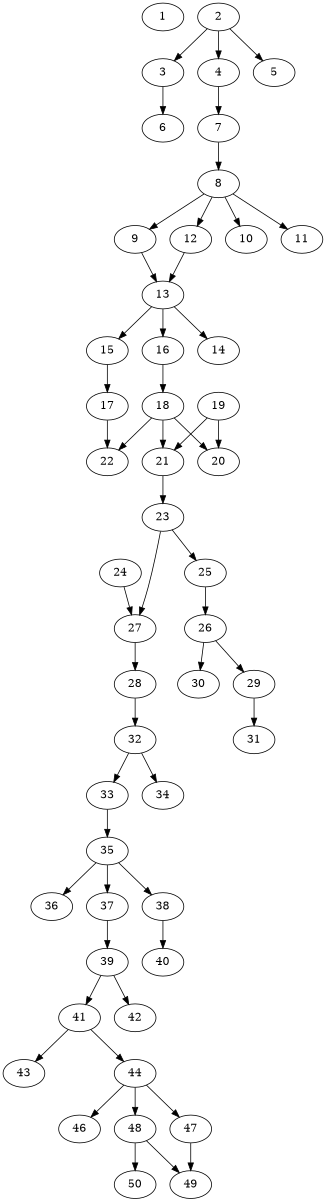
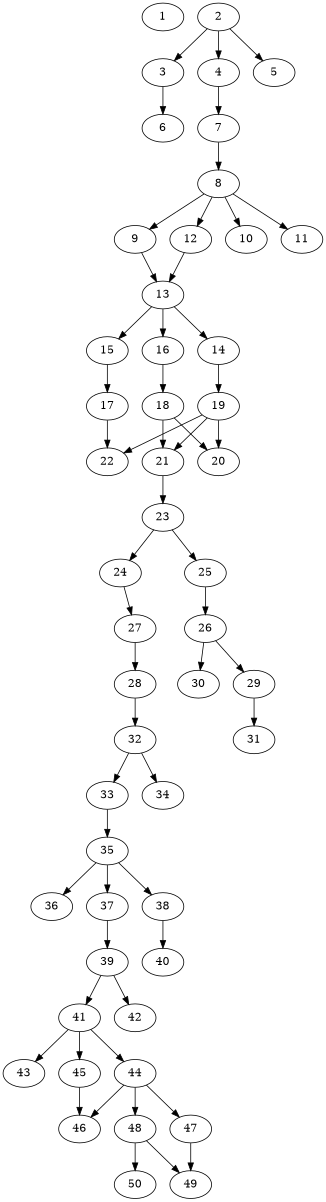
  digraph {
    node [alpha=0.01]
    1 [alpha=0.08 expect_size=31883264]
    2 [alpha=0.17 expect_size=13551616]
    3 [alpha=0.07 expect_size=24645632]
    4 [alpha=0.14 expect_size=47638528]
    5 [alpha=0.15 expect_size=7977984]
    6 [alpha=0.07 expect_size=36469760]
    7 [alpha=0.12 expect_size=39661568]
    8 [expect_size=13621248]
    9 [alpha=0.08 expect_size=20592640]
    10 [alpha=0.02 expect_size=42335232]
    11 [alpha=0.11 expect_size=23343104]
    12 [alpha=0.18 expect_size=42537984]
    13 [alpha=0.13 expect_size=34717696]
    14 [alpha=0.19 expect_size=50539520]
    15 [alpha=0.04 expect_size=36953088]
    16 [alpha=0.05 expect_size=25915392]
    19 [alpha=0.20 expect_size=24391680]
    17 [alpha=0.09 expect_size=41353216]
    18 [alpha=0.09 expect_size=21959680]
    22 [alpha=0.15 expect_size=26554368]
    20 [alpha=0.03 expect_size=43678720]
    21 [alpha=0.17 expect_size=47894528]
    23 [expect_size=21138432]
    24 [alpha=0.05 expect_size=50722816]
    25 [alpha=0.10 expect_size=49476608]
    27 [expect_size=22758400]
    26 [alpha=0.08 expect_size=11590656]
    28 [alpha=0.18 expect_size=43842560]
    29 [expect_size=18378752]
    30 [alpha=0.19 expect_size=17468416]
    32 [alpha=0.08 expect_size=16205824]
    31 [alpha=0.06 expect_size=23591936]
    33 [alpha=0.03 expect_size=50805760]
    34 [alpha=0.17 expect_size=52421632]
    35 [alpha=0.04 expect_size=16264192]
    36 [alpha=0.00 expect_size=39441408]
    37 [alpha=0.12 expect_size=11622400]
    38 [alpha=0.10 expect_size=14411776]
    39 [alpha=0.17 expect_size=9004032]
    40 [alpha=0.20 expect_size=10748928]
    41 [expect_size=9552896]
    42 [alpha=0.11 expect_size=23516160]
    43 [alpha=0.08 expect_size=42748928]
    44 [alpha=0.04 expect_size=49540096]
+   45 [alpha=0.19 expect_size=42003456]
    46 [alpha=0.16 expect_size=51847168]
    47 [expect_size=5374976]
    48 [alpha=0.02 expect_size=33065984]
    49 [alpha=0.09 expect_size=10082304]
    50 [expect_size=49942528]
    2 -> 3
    2 -> 4
    2 -> 5
    3 -> 6
    4 -> 7
    7 -> 8
    8 -> 9
    8 -> 10
    8 -> 11
    8 -> 12
    9 -> 13
    12 -> 13
    13 -> 14
    13 -> 15
    13 -> 16
+   14 -> 19
    15 -> 17
    16 -> 18
-   18 -> 22
+   19 -> 22
    19 -> 20
    19 -> 21
    17 -> 22
    18 -> 20
    18 -> 21
    21 -> 23
-   23 -> 27
+   23 -> 24
    23 -> 25
    24 -> 27
    25 -> 26
    27 -> 28
    26 -> 29
    26 -> 30
    28 -> 32
    29 -> 31
    32 -> 33
    32 -> 34
    33 -> 35
    35 -> 36
    35 -> 37
    35 -> 38
    37 -> 39
    38 -> 40
    39 -> 41
    39 -> 42
    41 -> 43
    41 -> 44
+   41 -> 45
    44 -> 46
    44 -> 47
    44 -> 48
+   45 -> 46
    47 -> 49
    48 -> 49
    48 -> 50
  }
